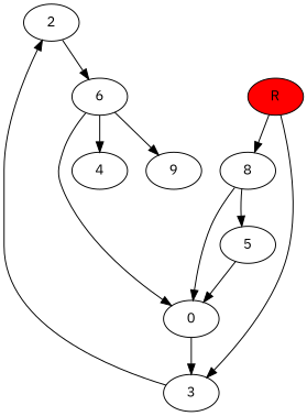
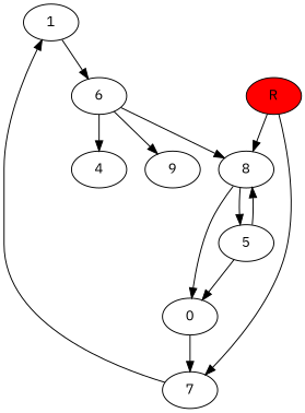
  digraph {
    fontname="IBM Plex Sans"
    node [fontname="IBM Plex Sans"]
    edge [fontname="IBM Plex Sans"]
-   1 [label=2]
+   1
    6
    n3 [label=0]
    5
    8
    4
    9
-   3
+   3 [label=7]
    R [fillcolor="#ff0000" style=filled]
    1 -> 6
-   6 -> n3
+   6 -> 8
    6 -> 4
    6 -> 9
    n3 -> 3
    5 -> n3
+   5 -> 8
    8 -> n3
    8 -> 5
    3 -> 1
    R -> 8
    R -> 3
  }
